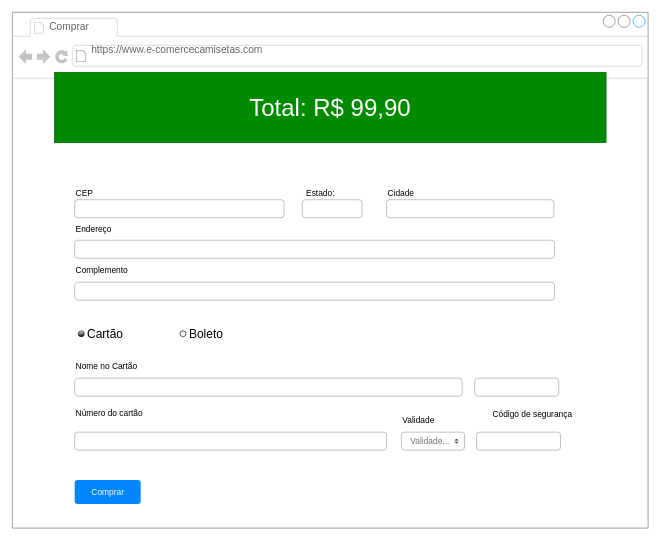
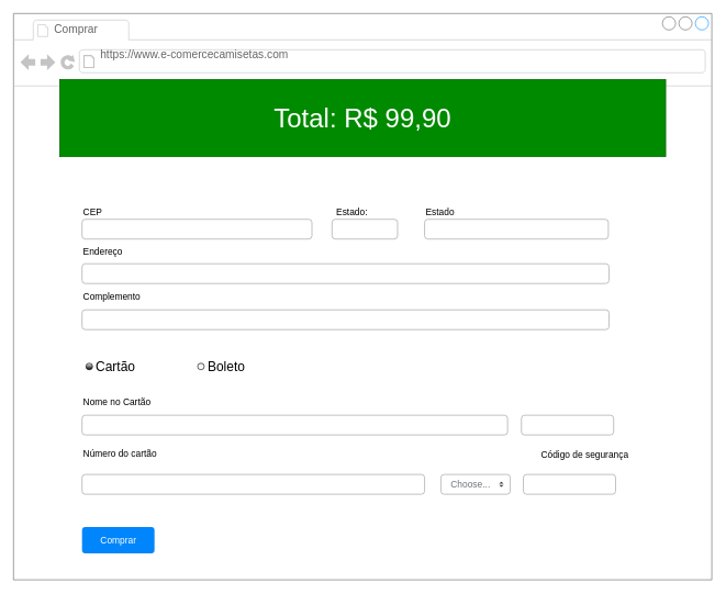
  <mxCell id="0" />
  <mxCell id="1" parent="0" />
  <mxCell id="2" value="" style="strokeWidth=1;shadow=0;dashed=0;align=center;html=1;shape=mxgraph.mockup.containers.browserWindow;rSize=0;strokeColor=#666666;strokeColor2=#008cff;strokeColor3=#c4c4c4;mainText=,;recursiveResize=0;" parent="1" vertex="1"><mxGeometry x="20" y="20" width="1060" height="860" as="geometry" /></mxCell>
  <mxCell id="3" value="Comprar" style="strokeWidth=1;shadow=0;dashed=0;align=center;html=1;shape=mxgraph.mockup.containers.anchor;fontSize=17;fontColor=#666666;align=left;" parent="2" vertex="1"><mxGeometry x="60" y="12" width="110" height="26" as="geometry" /></mxCell>
  <mxCell id="4" value="https://www.e-comercecamisetas.com" style="strokeWidth=1;shadow=0;dashed=0;align=center;html=1;shape=mxgraph.mockup.containers.anchor;rSize=0;fontSize=17;fontColor=#666666;align=left;" parent="2" vertex="1"><mxGeometry x="130" y="50" width="250" height="26" as="geometry" /></mxCell>
  <mxCell id="5" value="Endereço" style="fillColor=none;strokeColor=none;align=left;fontSize=14;" parent="2" vertex="1"><mxGeometry width="260" height="40" relative="1" as="geometry"><mxPoint x="104" y="340" as="offset" /></mxGeometry></mxCell>
  <mxCell id="6" value="" style="html=1;shadow=0;dashed=0;shape=mxgraph.bootstrap.rrect;rSize=5;fillColor=none;strokeColor=#999999;align=left;spacing=15;fontSize=14;fontColor=#6C767D;" parent="2" vertex="1"><mxGeometry width="800" height="30" relative="1" as="geometry"><mxPoint x="104" y="380" as="offset" /></mxGeometry></mxCell>
  <mxCell id="7" value="Complemento" style="fillColor=none;strokeColor=none;align=left;fontSize=14;" parent="2" vertex="1"><mxGeometry width="260" height="40" relative="1" as="geometry"><mxPoint x="104" y="410" as="offset" /></mxGeometry></mxCell>
  <mxCell id="8" value="" style="html=1;shadow=0;dashed=0;shape=mxgraph.bootstrap.rrect;rSize=5;fillColor=none;strokeColor=#999999;align=left;spacing=15;fontSize=14;fontColor=#6C767D;" parent="2" vertex="1"><mxGeometry width="800" height="30" relative="1" as="geometry"><mxPoint x="104" y="450" as="offset" /></mxGeometry></mxCell>
  <mxCell id="9" value="Comprar" style="html=1;shadow=0;dashed=0;shape=mxgraph.bootstrap.rrect;rSize=5;fillColor=#0085FC;strokeColor=none;align=center;fontSize=14;fontColor=#FFFFFF;" parent="2" vertex="1"><mxGeometry width="110" height="40" relative="1" as="geometry"><mxPoint x="104" y="780" as="offset" /></mxGeometry></mxCell>
  <mxCell id="10" value="Estado:" style="fillColor=none;strokeColor=none;align=left;fontSize=14;" parent="2" vertex="1"><mxGeometry x="488.25" y="280" width="69.5" height="40" as="geometry" /></mxCell>
  <mxCell id="11" value="" style="html=1;shadow=0;dashed=0;shape=mxgraph.bootstrap.rrect;rSize=5;fillColor=none;strokeColor=#999999;align=left;spacing=15;fontSize=14;fontColor=#6C767D;" parent="2" vertex="1"><mxGeometry x="483.5" y="312.5" width="99.5" height="30" as="geometry" /></mxCell>
  <mxCell id="12" value="" style="html=1;shadow=0;dashed=0;shape=mxgraph.bootstrap.rrect;rSize=5;fillColor=none;strokeColor=#999999;align=left;spacing=15;fontSize=14;fontColor=#6C767D;" parent="2" vertex="1"><mxGeometry x="104" y="312.5" width="349" height="30" as="geometry" /></mxCell>
  <mxCell id="13" value="CEP" style="fillColor=none;strokeColor=none;align=left;fontSize=14;" parent="2" vertex="1"><mxGeometry x="104" y="282.5" width="200" height="35" as="geometry" /></mxCell>
  <mxCell id="14" value="" style="html=1;shadow=0;dashed=0;shape=mxgraph.bootstrap.rrect;rSize=5;fillColor=none;strokeColor=#999999;align=left;spacing=15;fontSize=14;fontColor=#6C767D;" vertex="1" parent="2"><mxGeometry x="624" y="312.5" width="279" height="30" as="geometry" /></mxCell>
- <mxCell id="15" value="Cidade" style="fillColor=none;strokeColor=none;align=left;fontSize=14;" vertex="1" parent="2"><mxGeometry x="624" y="282.5" width="200" height="35" as="geometry" /></mxCell>
+ <mxCell id="15" value="Estado" style="fillColor=none;strokeColor=none;align=left;fontSize=14;" vertex="1" parent="2"><mxGeometry x="624" y="282.5" width="200" height="35" as="geometry" /></mxCell>
  <mxCell id="16" value="&lt;font style=&quot;font-size: 20px&quot;&gt;Cartão&lt;/font&gt;" style="html=1;shadow=0;dashed=0;shape=mxgraph.bootstrap.radioButton2;labelPosition=right;verticalLabelPosition=middle;align=left;verticalAlign=middle;fillColor=#EDEDED;checked=0;spacing=5;checkedFill=#0085FC;checkedStroke=#ffffff;gradientColor=#000000;" vertex="1" parent="2"><mxGeometry x="110" y="531" width="10" height="10" as="geometry" /></mxCell>
  <mxCell id="17" value="&lt;div style=&quot;font-size: 20px&quot;&gt;&lt;font style=&quot;font-size: 20px&quot;&gt;Boleto&lt;/font&gt;&lt;/div&gt;" style="html=1;shadow=0;dashed=0;shape=mxgraph.bootstrap.radioButton2;labelPosition=right;verticalLabelPosition=middle;align=left;verticalAlign=middle;fillColor=#EDEDED;checked=0;spacing=5;checkedFill=#0085FC;checkedStroke=#ffffff;strokeColor=#000000;gradientColor=#ffffff;" vertex="1" parent="2"><mxGeometry x="279.5" y="531" width="10" height="10" as="geometry" /></mxCell>
  <mxCell id="18" value="Código de segurança" style="fillColor=none;strokeColor=none;align=left;fontSize=14;" vertex="1" parent="2"><mxGeometry x="799" y="650" width="146" height="40" as="geometry" /></mxCell>
  <mxCell id="19" value="" style="html=1;shadow=0;dashed=0;shape=mxgraph.bootstrap.rrect;rSize=5;fillColor=none;strokeColor=#999999;align=left;spacing=15;fontSize=14;fontColor=#6C767D;" vertex="1" parent="2"><mxGeometry x="774" y="700" width="140" height="30" as="geometry" /></mxCell>
  <mxCell id="20" value="Nome no Cartão" style="fillColor=none;strokeColor=none;align=left;fontSize=14;" vertex="1" parent="2"><mxGeometry x="104" y="570" width="260" height="40" as="geometry" /></mxCell>
  <mxCell id="21" value="" style="html=1;shadow=0;dashed=0;shape=mxgraph.bootstrap.rrect;rSize=5;fillColor=none;strokeColor=#999999;align=left;spacing=15;fontSize=14;fontColor=#6C767D;" vertex="1" parent="2"><mxGeometry x="104" y="610" width="646" height="30" as="geometry" /></mxCell>
- <mxCell id="22" value="Validade " style="fillColor=none;strokeColor=none;align=left;fontSize=14;" vertex="1" parent="2"><mxGeometry x="648.75" y="660" width="69.5" height="40" as="geometry" /></mxCell>
  <mxCell id="23" value="" style="html=1;shadow=0;dashed=0;shape=mxgraph.bootstrap.rrect;rSize=5;fillColor=none;strokeColor=#999999;align=left;spacing=15;fontSize=14;fontColor=#6C767D;" vertex="1" parent="2"><mxGeometry x="104" y="700" width="520" height="30" as="geometry" /></mxCell>
  <mxCell id="24" value="Número do cartão" style="fillColor=none;strokeColor=none;align=left;fontSize=14;" vertex="1" parent="2"><mxGeometry x="104" y="650" width="200" height="35" as="geometry" /></mxCell>
- <mxCell id="25" value="Validade..." style="html=1;shadow=0;dashed=0;shape=mxgraph.bootstrap.rrect;rSize=5;fillColor=#ffffff;strokeColor=#999999;align=left;spacing=15;fontSize=14;fontColor=#6C767D;" vertex="1" parent="2"><mxGeometry x="648.75" y="700" width="105.25" height="30" as="geometry" /></mxCell>
+ <mxCell id="25" value="Choose..." style="html=1;shadow=0;dashed=0;shape=mxgraph.bootstrap.rrect;rSize=5;fillColor=#ffffff;strokeColor=#999999;align=left;spacing=15;fontSize=14;fontColor=#6C767D;" vertex="1" parent="2"><mxGeometry x="648.75" y="700" width="105.25" height="30" as="geometry" /></mxCell>
  <mxCell id="26" value="" style="shape=triangle;direction=south;fillColor=#343A40;strokeColor=none;perimeter=none;" vertex="1" parent="25"><mxGeometry x="1" y="0.5" width="7" height="3" relative="1" as="geometry"><mxPoint x="-17" y="1" as="offset" /></mxGeometry></mxCell>
  <mxCell id="27" value="" style="shape=triangle;direction=north;fillColor=#343A40;strokeColor=none;perimeter=none;" vertex="1" parent="25"><mxGeometry x="1" y="0.5" width="7" height="3" relative="1" as="geometry"><mxPoint x="-17" y="-4" as="offset" /></mxGeometry></mxCell>
  <mxCell id="28" value="" style="html=1;shadow=0;dashed=0;shape=mxgraph.bootstrap.rrect;rSize=5;fillColor=none;strokeColor=#999999;align=left;spacing=15;fontSize=14;fontColor=#6C767D;" vertex="1" parent="2"><mxGeometry x="771" y="610" width="140" height="30" as="geometry" /></mxCell>
  <mxCell id="29" value="Total: R$ 99,90" style="html=1;shadow=0;dashed=0;strokeColor=#005700;strokeWidth=1;fillColor=#008a00;whiteSpace=wrap;align=center;verticalAlign=middle;fontStyle=0;fontSize=40;fontColor=#ffffff;" vertex="1" parent="2"><mxGeometry x="70" y="100" width="920" height="117.5" as="geometry" /></mxCell>
